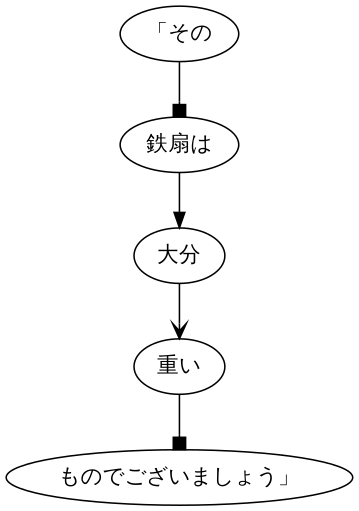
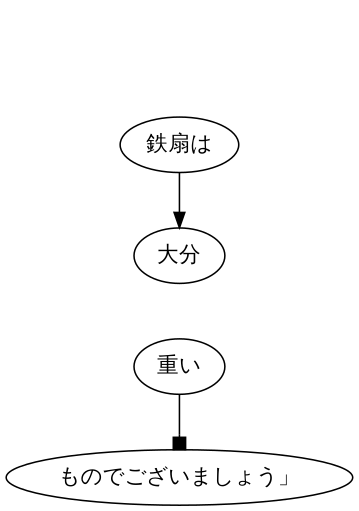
  digraph {
    edge [arrowhead=box]
-   n1 [label="「その"]
    n2 [label="鉄扇は"]
    n3 [label="大分"]
    n4 [label="ものでございましょう」"]
    n5 [label="重い"]
-   n1 -> n2
    n2 -> n3 [arrowhead=normal]
-   n3 -> n5 [arrowhead=vee]
    n5 -> n4
  }
